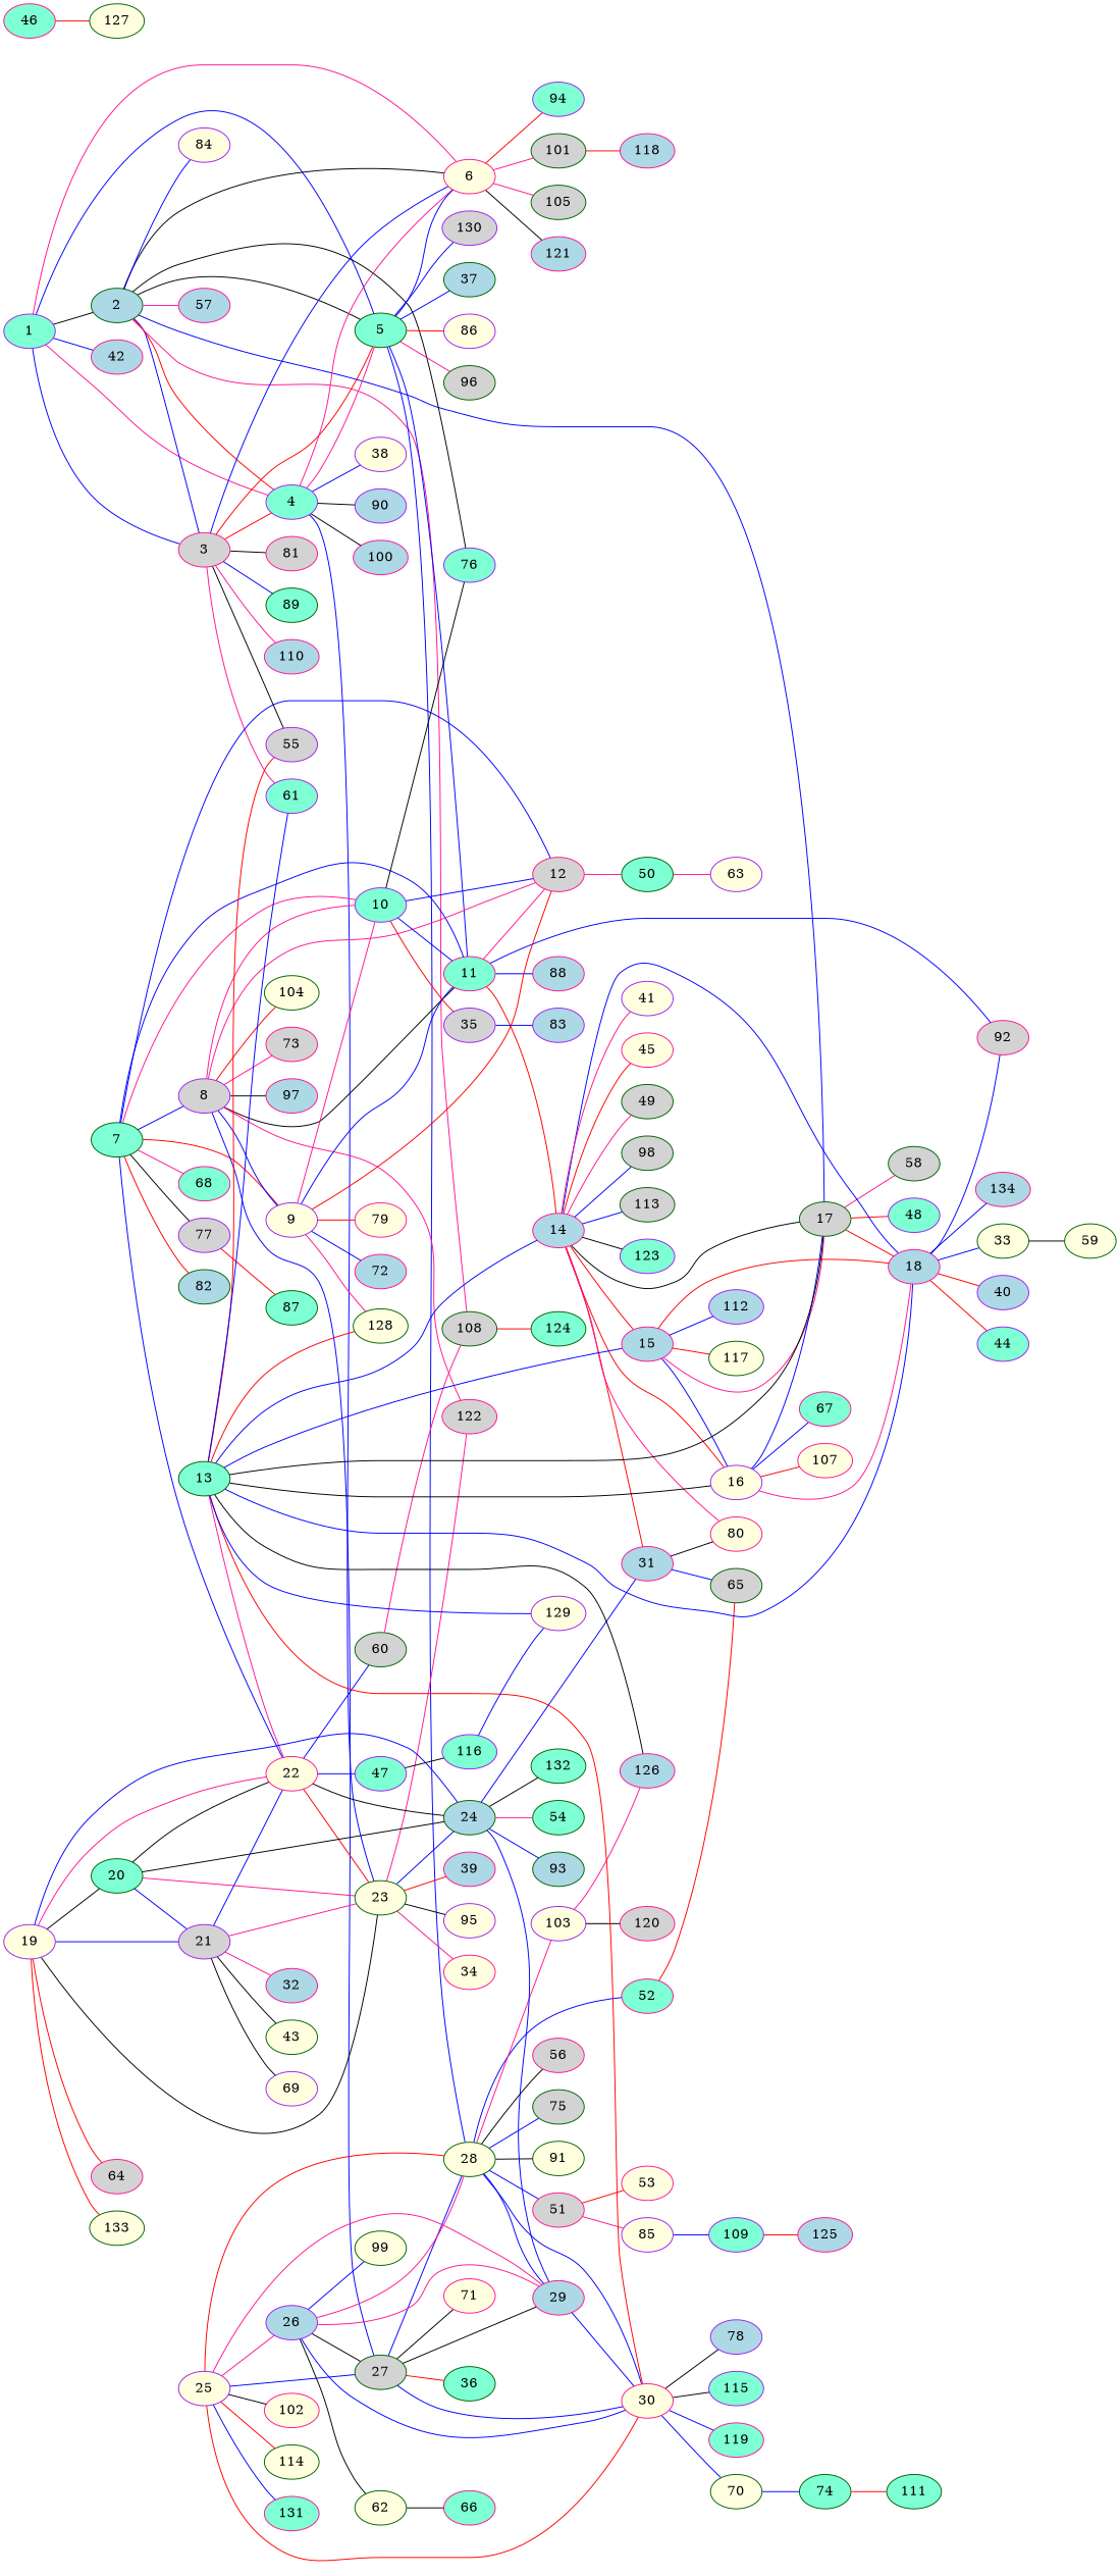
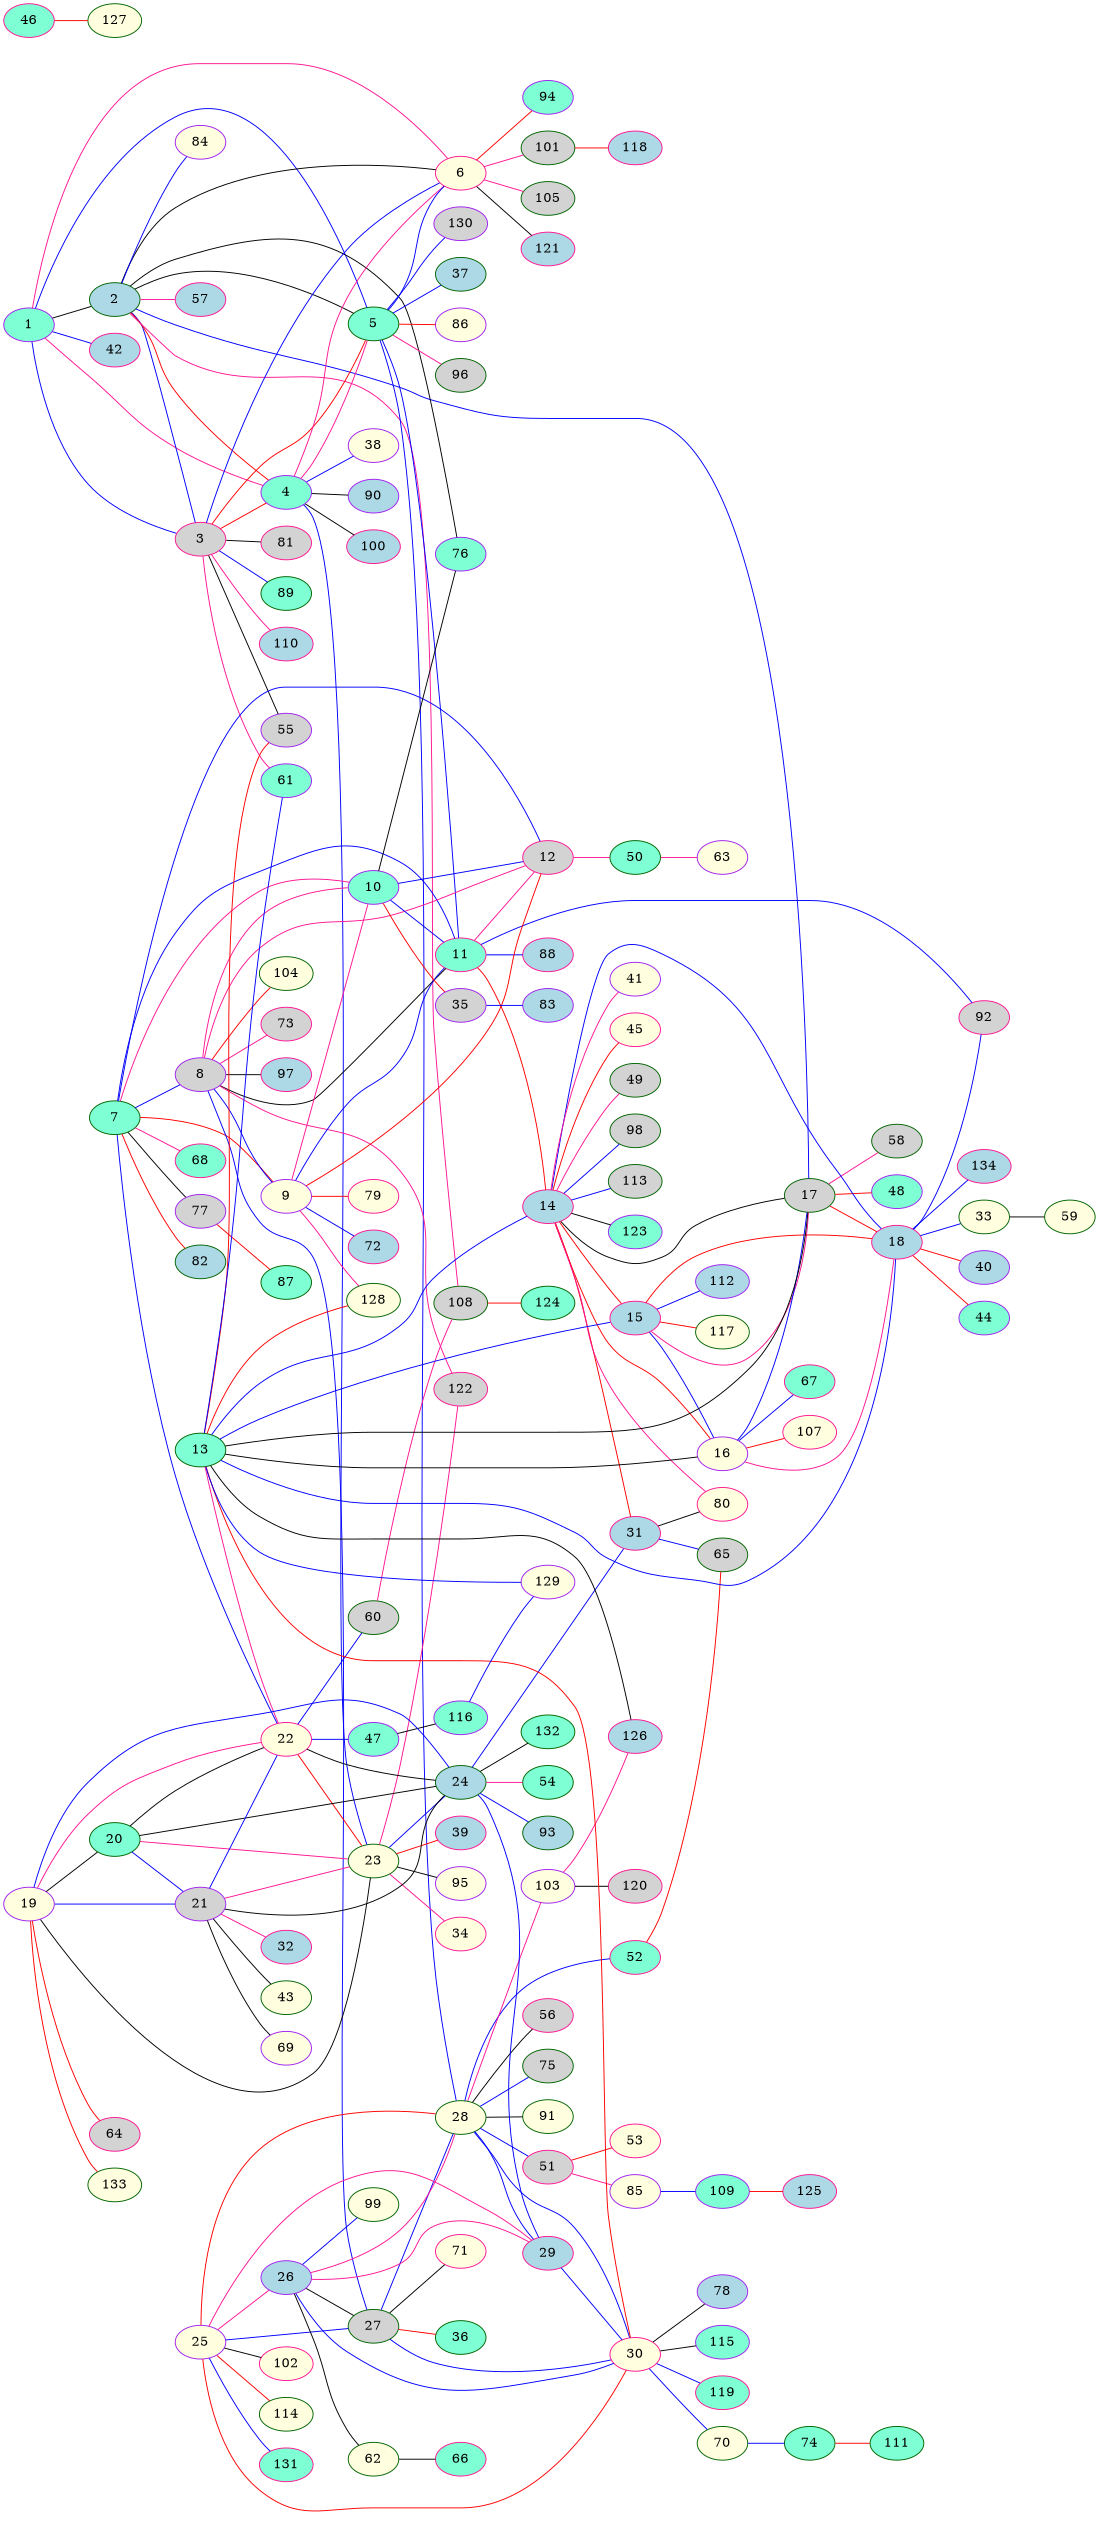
  graph {
    rankdir=LR
    node [color=deeppink fillcolor=lightyellow style=filled]
    edge [color=blue]
    1 [color=purple fillcolor=aquamarine]
    2 [color=darkgreen fillcolor=lightblue]
    3 [fillcolor=lightgrey]
    4 [color=purple fillcolor=aquamarine]
    5 [color=darkgreen fillcolor=aquamarine]
    6
    42 [fillcolor=lightblue]
    17 [color=darkgreen fillcolor=lightgrey]
    57 [fillcolor=lightblue]
    76 [color=purple fillcolor=aquamarine]
    84 [color=purple]
    108 [color=darkgreen fillcolor=lightgrey]
    55 [color=purple fillcolor=lightgrey]
    61 [color=purple fillcolor=aquamarine]
    81 [fillcolor=lightgrey]
    89 [color=darkgreen fillcolor=aquamarine]
    110 [fillcolor=lightblue]
    23 [color=darkgreen]
    38 [color=purple]
    90 [color=purple fillcolor=lightblue]
    100 [fillcolor=lightblue]
    11 [fillcolor=aquamarine]
    28 [color=darkgreen]
    37 [color=darkgreen fillcolor=lightblue]
    86 [color=purple]
    96 [color=darkgreen fillcolor=lightgrey]
    130 [color=purple fillcolor=lightgrey]
    94 [color=purple fillcolor=aquamarine]
    101 [color=darkgreen fillcolor=lightgrey]
    105 [color=darkgreen fillcolor=lightgrey]
    121 [fillcolor=lightblue]
    18 [fillcolor=lightblue]
    48 [color=purple fillcolor=aquamarine]
    58 [color=darkgreen fillcolor=lightgrey]
    124 [color=darkgreen fillcolor=aquamarine]
    122 [fillcolor=lightgrey]
    24 [color=darkgreen fillcolor=lightblue]
    34
    39 [fillcolor=lightblue]
    95 [color=purple]
    12 [fillcolor=lightgrey]
    14 [fillcolor=lightblue]
    88 [fillcolor=lightblue]
    92 [fillcolor=lightgrey]
    30
    29 [fillcolor=lightblue]
    51 [fillcolor=lightgrey]
    52 [fillcolor=aquamarine]
    56 [fillcolor=lightgrey]
    75 [color=darkgreen fillcolor=lightgrey]
    91 [color=darkgreen]
    103 [color=purple]
    46 [fillcolor=aquamarine]
    127 [color=darkgreen]
    118 [fillcolor=lightblue]
    7 [color=darkgreen fillcolor=aquamarine]
    8 [color=purple fillcolor=lightgrey]
    9 [color=purple]
    10 [color=purple fillcolor=aquamarine]
    22
    68 [fillcolor=aquamarine]
    77 [color=purple fillcolor=lightgrey]
    82 [color=darkgreen fillcolor=lightblue]
    27 [color=darkgreen fillcolor=lightgrey]
    73 [fillcolor=lightgrey]
    97 [fillcolor=lightblue]
    104 [color=darkgreen]
    72 [fillcolor=lightblue]
    79
    128 [color=darkgreen]
    35 [color=purple fillcolor=lightgrey]
    50 [color=darkgreen fillcolor=aquamarine]
    47 [color=purple fillcolor=aquamarine]
    60 [color=darkgreen fillcolor=lightgrey]
    87 [color=darkgreen fillcolor=aquamarine]
    36 [color=darkgreen fillcolor=aquamarine]
    71
    83 [color=purple fillcolor=lightblue]
    15 [fillcolor=lightblue]
    16 [color=purple]
    31 [fillcolor=lightblue]
    41 [color=purple]
    45
    49 [color=darkgreen fillcolor=lightgrey]
    80
    98 [color=darkgreen fillcolor=lightgrey]
    113 [color=darkgreen fillcolor=lightgrey]
    123 [color=purple fillcolor=aquamarine]
    63 [color=purple]
    13 [color=darkgreen fillcolor=aquamarine]
    126 [fillcolor=lightblue]
    129 [color=purple]
    112 [color=purple fillcolor=lightblue]
    117 [color=darkgreen]
    67 [fillcolor=aquamarine]
    107
    33 [color=darkgreen]
    40 [color=purple fillcolor=lightblue]
    44 [color=purple fillcolor=aquamarine]
    134 [fillcolor=lightblue]
    70 [color=darkgreen]
    78 [color=purple fillcolor=lightblue]
    115 [color=purple fillcolor=aquamarine]
    119 [fillcolor=aquamarine]
    65 [color=darkgreen fillcolor=lightgrey]
    59 [color=darkgreen]
    19 [color=purple]
    20 [color=darkgreen fillcolor=aquamarine]
    21 [color=purple fillcolor=lightgrey]
    64 [fillcolor=lightgrey]
    133 [color=darkgreen]
    32 [fillcolor=lightblue]
    43 [color=darkgreen]
    69 [color=purple]
    54 [color=darkgreen fillcolor=aquamarine]
    93 [color=darkgreen fillcolor=lightblue]
    132 [color=darkgreen fillcolor=aquamarine]
    116 [color=purple fillcolor=aquamarine]
    25 [color=purple]
    26 [color=purple fillcolor=lightblue]
    102
    114 [color=darkgreen]
    131 [fillcolor=aquamarine]
    62 [color=darkgreen]
    99 [color=darkgreen]
    66 [fillcolor=aquamarine]
    53
    85 [color=purple]
    120 [fillcolor=lightgrey]
    74 [color=darkgreen fillcolor=aquamarine]
    109 [color=purple fillcolor=aquamarine]
    111 [color=darkgreen fillcolor=aquamarine]
    125 [fillcolor=lightblue]
    1 -- 2 [color=black]
    1 -- 3
    1 -- 4 [color=deeppink]
    1 -- 5
    1 -- 6 [color=deeppink]
    1 -- 42
    2 -- 3
    2 -- 4 [color=red]
    2 -- 5 [color=black]
    2 -- 6 [color=black]
    2 -- 17
    2 -- 57 [color=deeppink]
    2 -- 76 [color=black]
    2 -- 84
    2 -- 108 [color=deeppink]
    3 -- 4 [color=red]
    3 -- 5 [color=red]
    3 -- 6
    3 -- 55 [color=black]
    3 -- 61 [color=deeppink]
    3 -- 81 [color=black]
    3 -- 89
    3 -- 110 [color=deeppink]
    4 -- 5 [color=deeppink]
    4 -- 6 [color=deeppink]
    4 -- 23
    4 -- 38
    4 -- 90 [color=black]
    4 -- 100 [color=black]
    5 -- 6
    5 -- 11
    5 -- 28
    5 -- 37
    5 -- 86 [color=red]
    5 -- 96 [color=deeppink]
    5 -- 130
    6 -- 94 [color=red]
    6 -- 101 [color=deeppink]
    6 -- 105 [color=deeppink]
    6 -- 121 [color=black]
    17 -- 18 [color=red]
    17 -- 48 [color=red]
    17 -- 58 [color=deeppink]
    108 -- 124 [color=red]
    23 -- 122 [color=deeppink]
    23 -- 24
    23 -- 34 [color=deeppink]
    23 -- 39 [color=red]
    23 -- 95 [color=black]
    11 -- 12 [color=deeppink]
    11 -- 14 [color=red]
    11 -- 88
    11 -- 92
    28 -- 30
    28 -- 29
    28 -- 51
    28 -- 52
    28 -- 56 [color=black]
    28 -- 75
    28 -- 91 [color=black]
    28 -- 103 [color=deeppink]
    101 -- 118 [color=red]
    18 -- 92
    18 -- 33
    18 -- 40 [color=red]
    18 -- 44 [color=red]
    18 -- 134
    24 -- 29
    24 -- 31
    24 -- 54 [color=deeppink]
    24 -- 93
    24 -- 132 [color=black]
    12 -- 50 [color=deeppink]
    14 -- 17 [color=black]
    14 -- 18
    14 -- 15 [color=red]
    14 -- 16 [color=red]
    14 -- 31 [color=red]
    14 -- 41 [color=deeppink]
    14 -- 45 [color=red]
    14 -- 49 [color=deeppink]
    14 -- 80 [color=deeppink]
    14 -- 98
    14 -- 113
    14 -- 123 [color=black]
    30 -- 70
    30 -- 78 [color=black]
    30 -- 115 [color=black]
    30 -- 119
    29 -- 30
    51 -- 53 [color=red]
    51 -- 85 [color=deeppink]
    52 -- 65 [color=red]
    103 -- 126 [color=deeppink]
    103 -- 120 [color=black]
    46 -- 127 [color=red]
    7 -- 11
    7 -- 12
    7 -- 8
    7 -- 9 [color=red]
    7 -- 10 [color=deeppink]
    7 -- 22
    7 -- 68 [color=deeppink]
    7 -- 77 [color=black]
    7 -- 82 [color=red]
    8 -- 11 [color=black]
    8 -- 122 [color=deeppink]
    8 -- 12 [color=deeppink]
    8 -- 9
    8 -- 10 [color=deeppink]
    8 -- 27
    8 -- 73 [color=deeppink]
    8 -- 97 [color=black]
    8 -- 104 [color=red]
    9 -- 11
    9 -- 12 [color=red]
    9 -- 10 [color=deeppink]
    9 -- 72
    9 -- 79 [color=red]
    9 -- 128 [color=deeppink]
    10 -- 76 [color=black]
    10 -- 11
    10 -- 12
    10 -- 35 [color=red]
    22 -- 23 [color=red]
    22 -- 24 [color=black]
    22 -- 47
    22 -- 60
    77 -- 87 [color=red]
    27 -- 28
    27 -- 30
-   27 -- 29 [color=black]
    27 -- 36 [color=red]
    27 -- 71 [color=black]
    35 -- 83
    50 -- 63 [color=deeppink]
    47 -- 116 [color=black]
    60 -- 108 [color=deeppink]
    15 -- 17 [color=deeppink]
    15 -- 18 [color=red]
    15 -- 16
    15 -- 112
    15 -- 117 [color=red]
    16 -- 17
    16 -- 18 [color=deeppink]
    16 -- 67
    16 -- 107 [color=red]
    31 -- 80 [color=black]
    31 -- 65
    13 -- 17 [color=black]
    13 -- 55 [color=red]
    13 -- 61
    13 -- 18
    13 -- 14
    13 -- 30 [color=red]
    13 -- 22 [color=deeppink]
    13 -- 128 [color=red]
    13 -- 15
    13 -- 16 [color=black]
    13 -- 126 [color=black]
    13 -- 129
    33 -- 59 [color=black]
    70 -- 74
    19 -- 23 [color=black]
    19 -- 24
    19 -- 22 [color=deeppink]
    19 -- 20 [color=black]
    19 -- 21
    19 -- 64 [color=red]
    19 -- 133 [color=red]
    20 -- 23 [color=deeppink]
    20 -- 24 [color=black]
    20 -- 22 [color=black]
    20 -- 21
    21 -- 23 [color=deeppink]
+   21 -- 24 [color=black]
    21 -- 22
    21 -- 32 [color=deeppink]
    21 -- 43 [color=black]
    21 -- 69 [color=black]
    116 -- 129
    25 -- 28 [color=red]
    25 -- 30 [color=red]
    25 -- 29 [color=deeppink]
    25 -- 27
    25 -- 26 [color=deeppink]
    25 -- 102 [color=black]
    25 -- 114 [color=red]
    25 -- 131
    26 -- 28 [color=deeppink]
    26 -- 30
    26 -- 29 [color=deeppink]
    26 -- 27 [color=black]
    26 -- 62 [color=black]
    26 -- 99
    62 -- 66 [color=black]
    85 -- 109
    74 -- 111 [color=red]
    109 -- 125 [color=red]
  }
